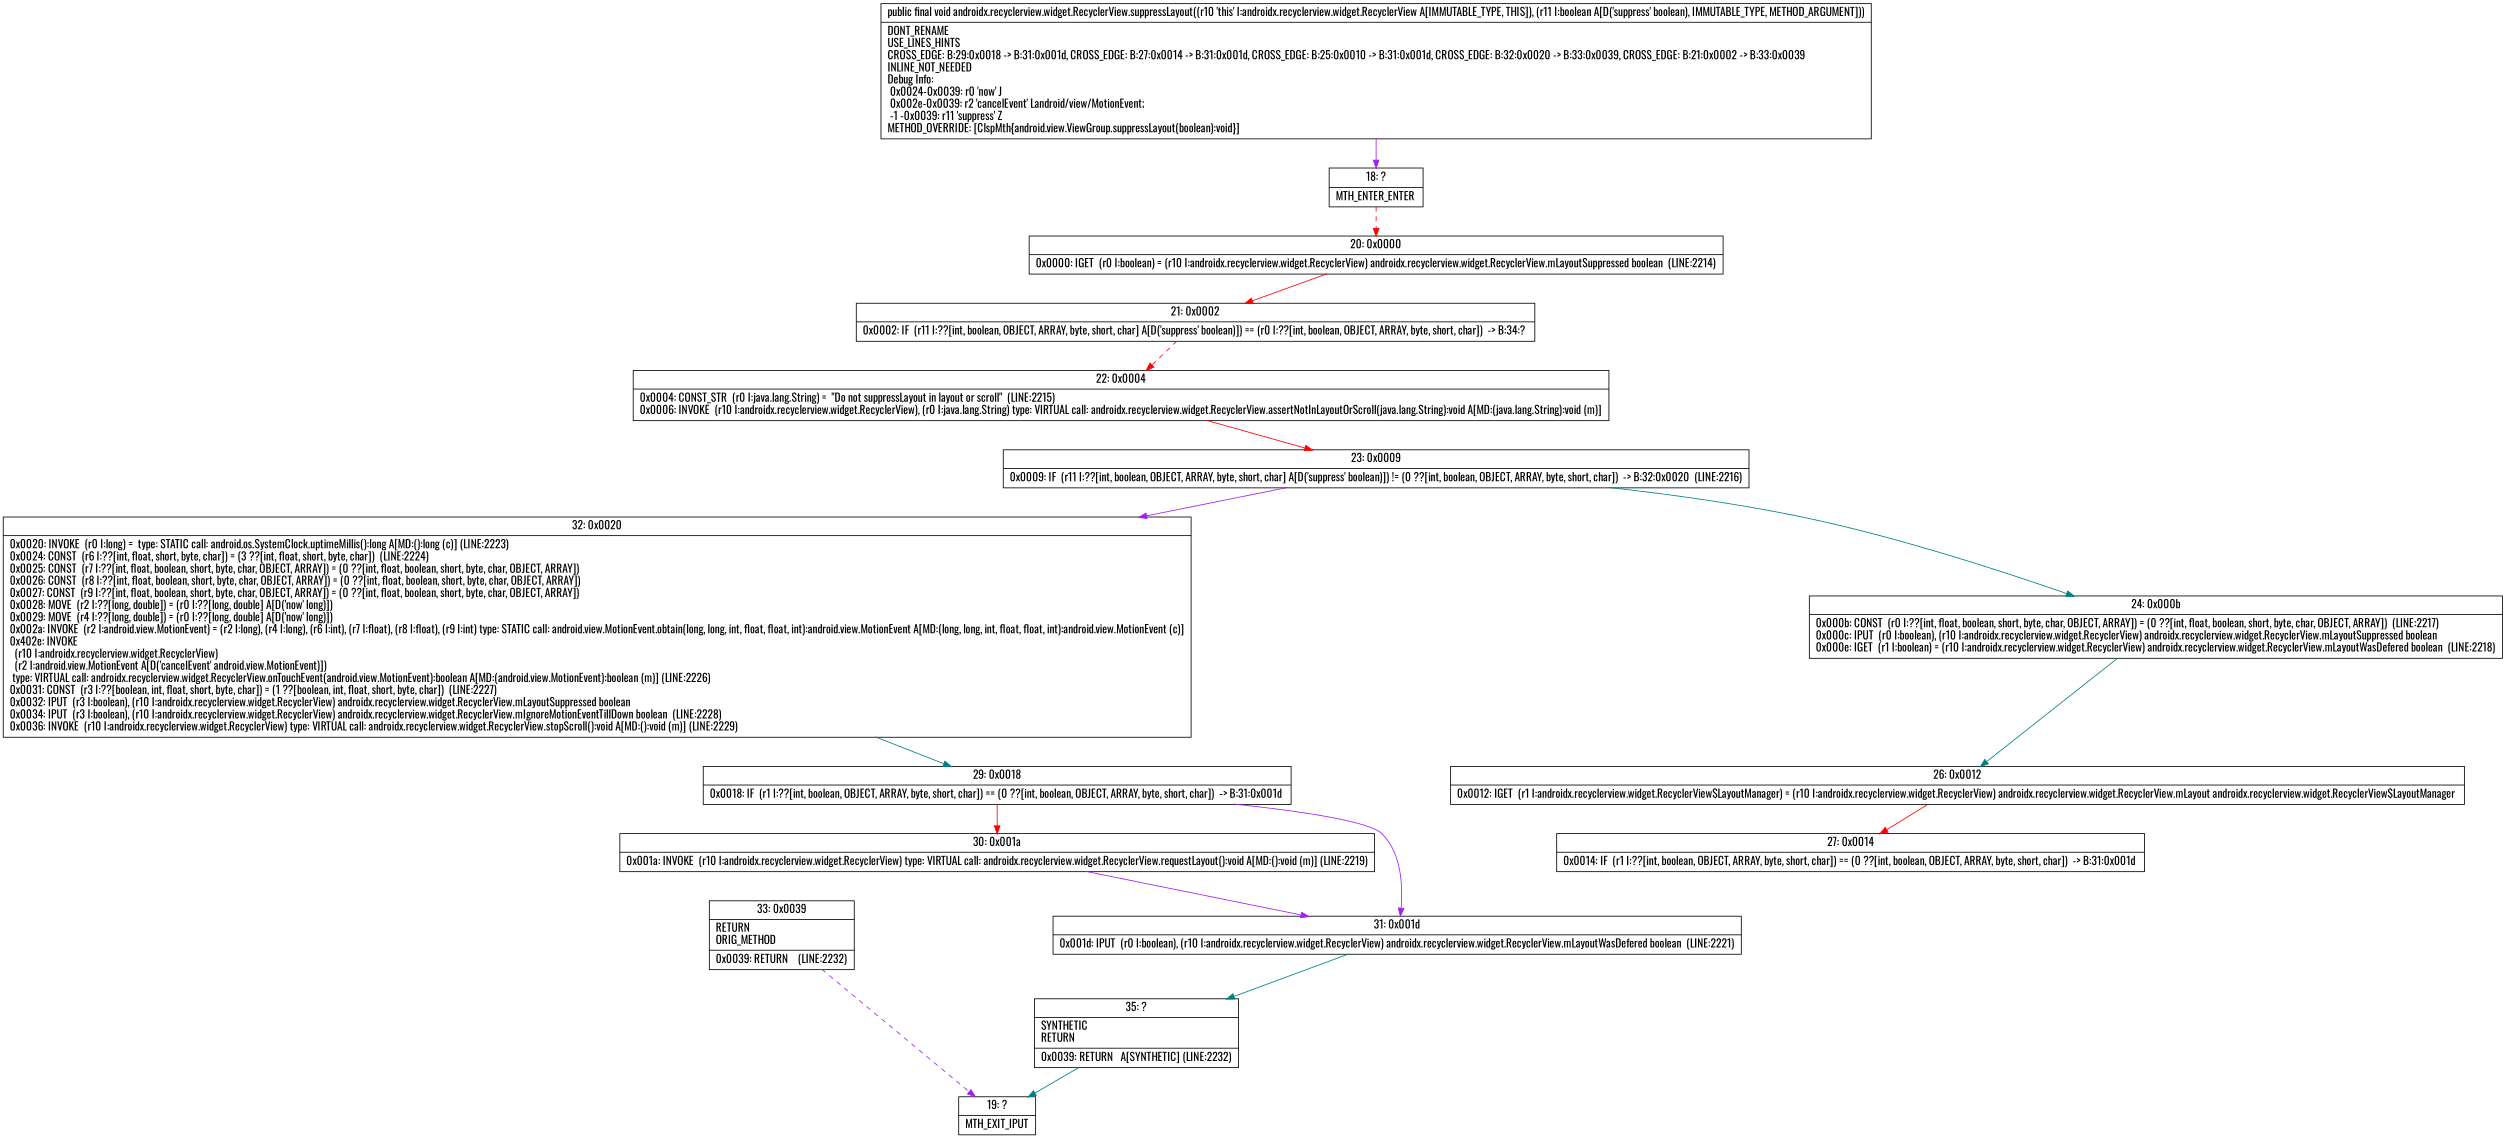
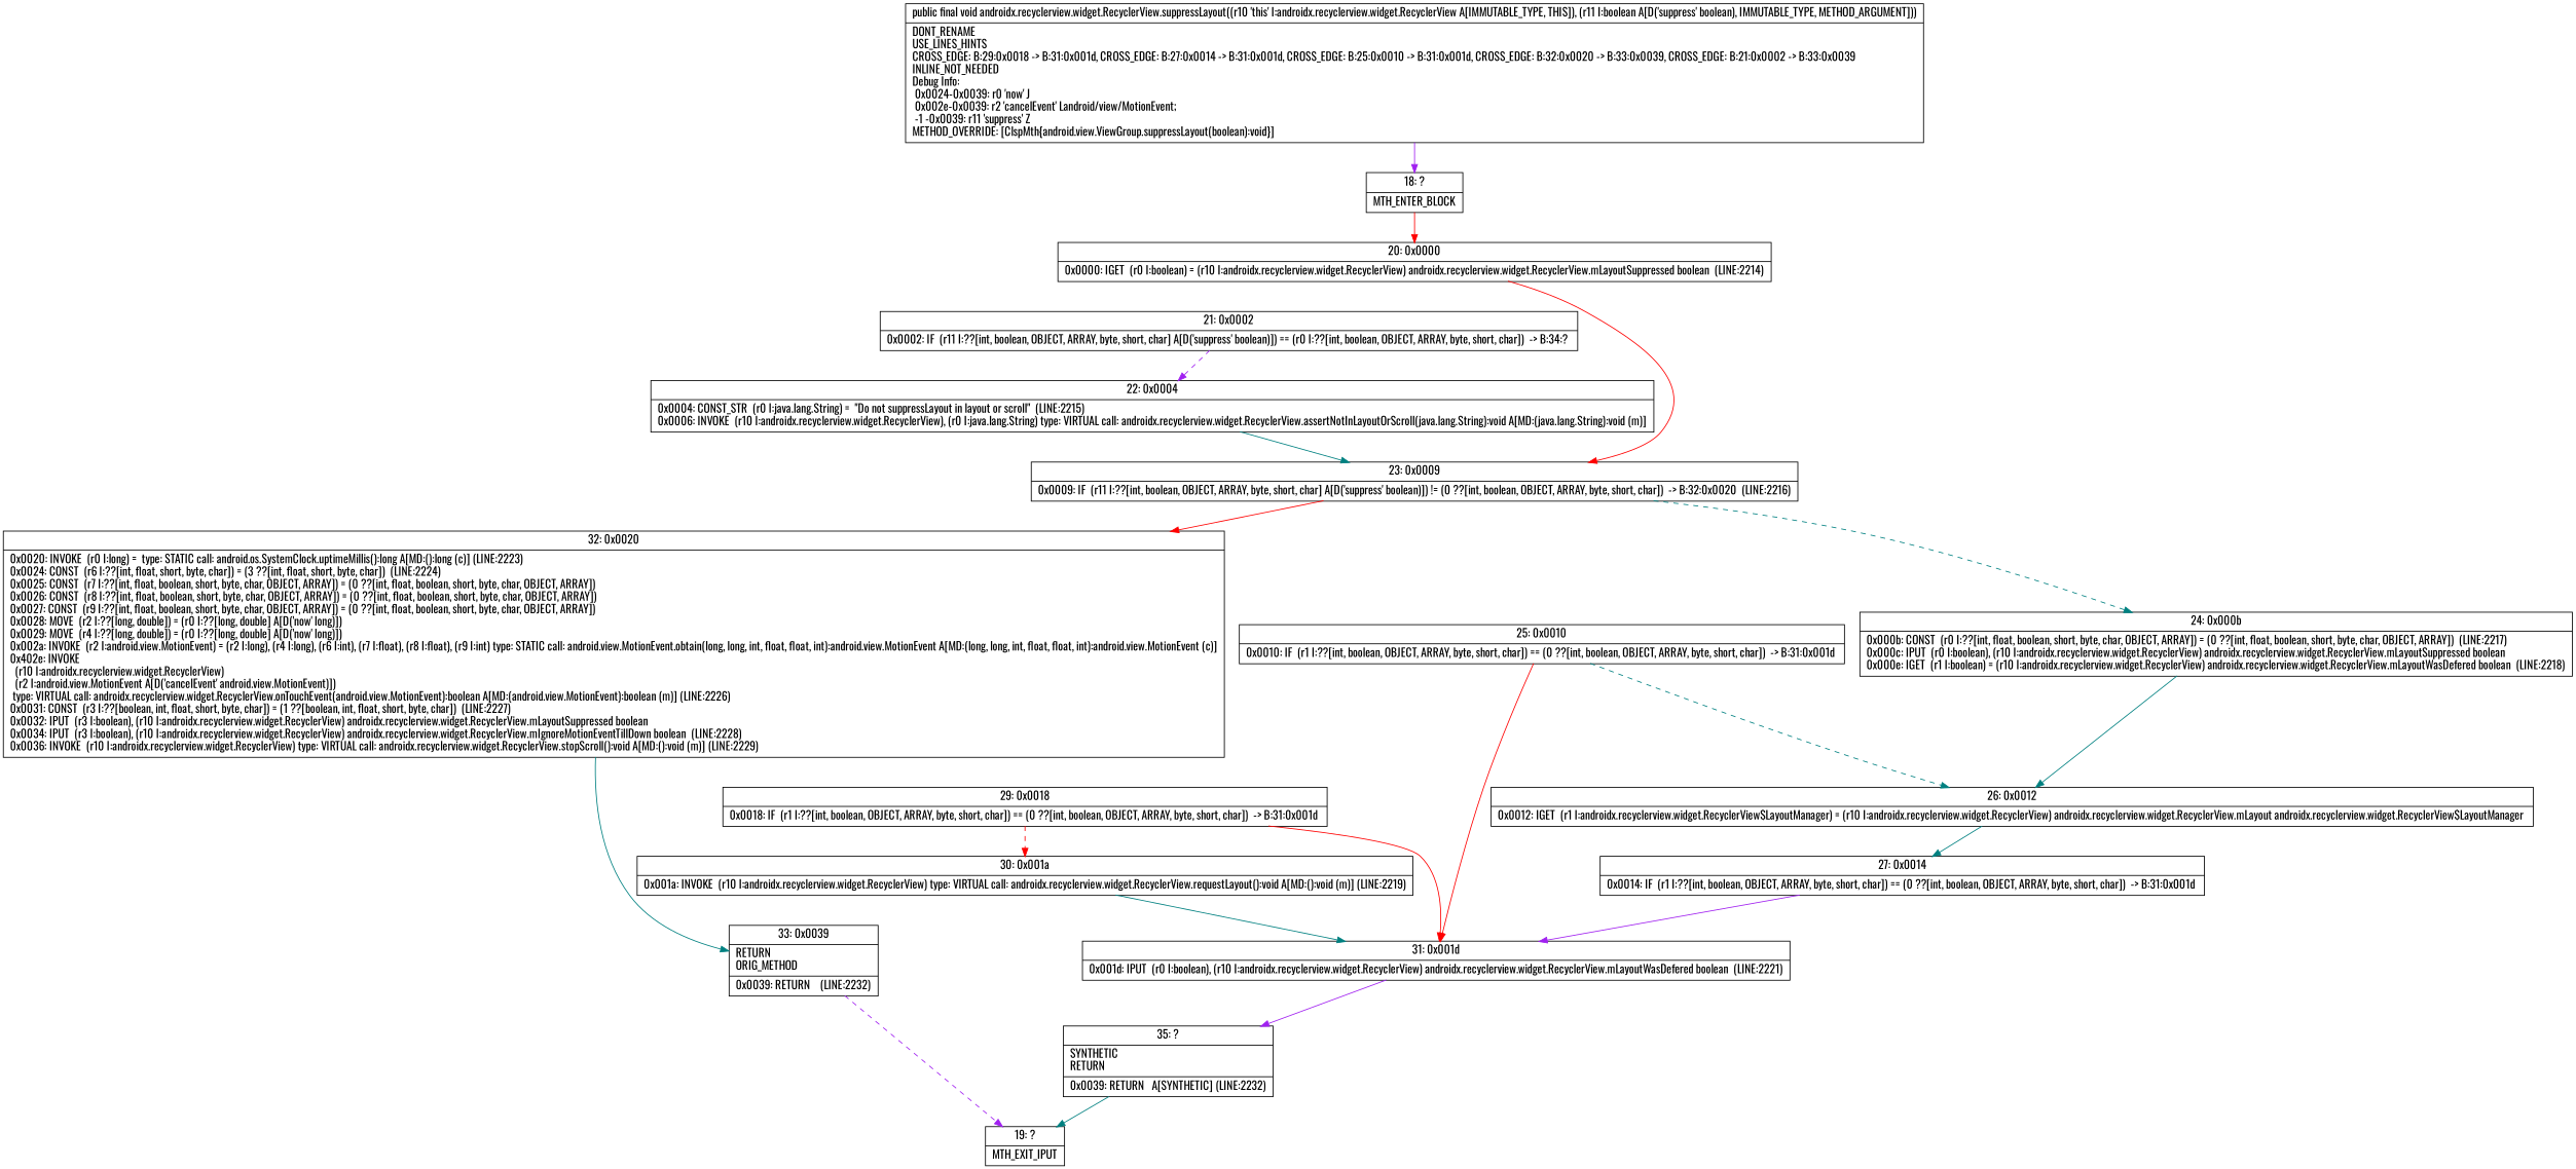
  digraph {
    fontname=Oswald
    node [fontname=Oswald shape=record]
    edge [color=red fontname=Oswald]
-   n1 [label="{18\:\ ?|MTH_ENTER_ENTER\l}"]
+   n1 [label="{18\:\ ?|MTH_ENTER_BLOCK\l}"]
    n2 [label="{20\:\ 0x0000|0x0000: IGET  (r0 I:boolean) = (r10 I:androidx.recyclerview.widget.RecyclerView) androidx.recyclerview.widget.RecyclerView.mLayoutSuppressed boolean  (LINE:2214)\l}"]
    n3 [label="{21\:\ 0x0002|0x0002: IF  (r11 I:??[int, boolean, OBJECT, ARRAY, byte, short, char] A[D('suppress' boolean)]) == (r0 I:??[int, boolean, OBJECT, ARRAY, byte, short, char])  \-\> B:34:? \l}"]
    n4 [label="{22\:\ 0x0004|0x0004: CONST_STR  (r0 I:java.lang.String) =  \"Do not suppressLayout in layout or scroll\"  (LINE:2215)\l0x0006: INVOKE  (r10 I:androidx.recyclerview.widget.RecyclerView), (r0 I:java.lang.String) type: VIRTUAL call: androidx.recyclerview.widget.RecyclerView.assertNotInLayoutOrScroll(java.lang.String):void A[MD:(java.lang.String):void (m)]\l}"]
    n5 [label="{23\:\ 0x0009|0x0009: IF  (r11 I:??[int, boolean, OBJECT, ARRAY, byte, short, char] A[D('suppress' boolean)]) != (0 ??[int, boolean, OBJECT, ARRAY, byte, short, char])  \-\> B:32:0x0020  (LINE:2216)\l}"]
    n6 [label="{24\:\ 0x000b|0x000b: CONST  (r0 I:??[int, float, boolean, short, byte, char, OBJECT, ARRAY]) = (0 ??[int, float, boolean, short, byte, char, OBJECT, ARRAY])  (LINE:2217)\l0x000c: IPUT  (r0 I:boolean), (r10 I:androidx.recyclerview.widget.RecyclerView) androidx.recyclerview.widget.RecyclerView.mLayoutSuppressed boolean \l0x000e: IGET  (r1 I:boolean) = (r10 I:androidx.recyclerview.widget.RecyclerView) androidx.recyclerview.widget.RecyclerView.mLayoutWasDefered boolean  (LINE:2218)\l}"]
    n7 [label="{32\:\ 0x0020|0x0020: INVOKE  (r0 I:long) =  type: STATIC call: android.os.SystemClock.uptimeMillis():long A[MD:():long (c)] (LINE:2223)\l0x0024: CONST  (r6 I:??[int, float, short, byte, char]) = (3 ??[int, float, short, byte, char])  (LINE:2224)\l0x0025: CONST  (r7 I:??[int, float, boolean, short, byte, char, OBJECT, ARRAY]) = (0 ??[int, float, boolean, short, byte, char, OBJECT, ARRAY]) \l0x0026: CONST  (r8 I:??[int, float, boolean, short, byte, char, OBJECT, ARRAY]) = (0 ??[int, float, boolean, short, byte, char, OBJECT, ARRAY]) \l0x0027: CONST  (r9 I:??[int, float, boolean, short, byte, char, OBJECT, ARRAY]) = (0 ??[int, float, boolean, short, byte, char, OBJECT, ARRAY]) \l0x0028: MOVE  (r2 I:??[long, double]) = (r0 I:??[long, double] A[D('now' long)]) \l0x0029: MOVE  (r4 I:??[long, double]) = (r0 I:??[long, double] A[D('now' long)]) \l0x002a: INVOKE  (r2 I:android.view.MotionEvent) = (r2 I:long), (r4 I:long), (r6 I:int), (r7 I:float), (r8 I:float), (r9 I:int) type: STATIC call: android.view.MotionEvent.obtain(long, long, int, float, float, int):android.view.MotionEvent A[MD:(long, long, int, float, float, int):android.view.MotionEvent (c)]\l0x402e: INVOKE  \l  (r10 I:androidx.recyclerview.widget.RecyclerView)\l  (r2 I:android.view.MotionEvent A[D('cancelEvent' android.view.MotionEvent)])\l type: VIRTUAL call: androidx.recyclerview.widget.RecyclerView.onTouchEvent(android.view.MotionEvent):boolean A[MD:(android.view.MotionEvent):boolean (m)] (LINE:2226)\l0x0031: CONST  (r3 I:??[boolean, int, float, short, byte, char]) = (1 ??[boolean, int, float, short, byte, char])  (LINE:2227)\l0x0032: IPUT  (r3 I:boolean), (r10 I:androidx.recyclerview.widget.RecyclerView) androidx.recyclerview.widget.RecyclerView.mLayoutSuppressed boolean \l0x0034: IPUT  (r3 I:boolean), (r10 I:androidx.recyclerview.widget.RecyclerView) androidx.recyclerview.widget.RecyclerView.mIgnoreMotionEventTillDown boolean  (LINE:2228)\l0x0036: INVOKE  (r10 I:androidx.recyclerview.widget.RecyclerView) type: VIRTUAL call: androidx.recyclerview.widget.RecyclerView.stopScroll():void A[MD:():void (m)] (LINE:2229)\l}"]
    n8 [label="{26\:\ 0x0012|0x0012: IGET  (r1 I:androidx.recyclerview.widget.RecyclerView$LayoutManager) = (r10 I:androidx.recyclerview.widget.RecyclerView) androidx.recyclerview.widget.RecyclerView.mLayout androidx.recyclerview.widget.RecyclerView$LayoutManager \l}"]
    n9 [label="{33\:\ 0x0039|RETURN\lORIG_METHOD\l|0x0039: RETURN    (LINE:2232)\l}"]
+   n10 [label="{25\:\ 0x0010|0x0010: IF  (r1 I:??[int, boolean, OBJECT, ARRAY, byte, short, char]) == (0 ??[int, boolean, OBJECT, ARRAY, byte, short, char])  \-\> B:31:0x001d \l}"]
    n11 [label="{31\:\ 0x001d|0x001d: IPUT  (r0 I:boolean), (r10 I:androidx.recyclerview.widget.RecyclerView) androidx.recyclerview.widget.RecyclerView.mLayoutWasDefered boolean  (LINE:2221)\l}"]
    n12 [label="{27\:\ 0x0014|0x0014: IF  (r1 I:??[int, boolean, OBJECT, ARRAY, byte, short, char]) == (0 ??[int, boolean, OBJECT, ARRAY, byte, short, char])  \-\> B:31:0x001d \l}"]
    n13 [label="{35\:\ ?|SYNTHETIC\lRETURN\l|0x0039: RETURN   A[SYNTHETIC] (LINE:2232)\l}"]
    n14 [label="{29\:\ 0x0018|0x0018: IF  (r1 I:??[int, boolean, OBJECT, ARRAY, byte, short, char]) == (0 ??[int, boolean, OBJECT, ARRAY, byte, short, char])  \-\> B:31:0x001d \l}"]
    n15 [label="{30\:\ 0x001a|0x001a: INVOKE  (r10 I:androidx.recyclerview.widget.RecyclerView) type: VIRTUAL call: androidx.recyclerview.widget.RecyclerView.requestLayout():void A[MD:():void (m)] (LINE:2219)\l}"]
    n16 [label="{19\:\ ?|MTH_EXIT_IPUT\l}"]
    n17 [label="{public final void androidx.recyclerview.widget.RecyclerView.suppressLayout((r10 'this' I:androidx.recyclerview.widget.RecyclerView A[IMMUTABLE_TYPE, THIS]), (r11 I:boolean A[D('suppress' boolean), IMMUTABLE_TYPE, METHOD_ARGUMENT]))  | DONT_RENAME\lUSE_LINES_HINTS\lCROSS_EDGE: B:29:0x0018 \-\> B:31:0x001d, CROSS_EDGE: B:27:0x0014 \-\> B:31:0x001d, CROSS_EDGE: B:25:0x0010 \-\> B:31:0x001d, CROSS_EDGE: B:32:0x0020 \-\> B:33:0x0039, CROSS_EDGE: B:21:0x0002 \-\> B:33:0x0039\lINLINE_NOT_NEEDED\lDebug Info:\l  0x0024\-0x0039: r0 'now' J\l  0x002e\-0x0039: r2 'cancelEvent' Landroid\/view\/MotionEvent;\l  \-1 \-0x0039: r11 'suppress' Z\lMETHOD_OVERRIDE: [ClspMth\{android.view.ViewGroup.suppressLayout(boolean):void\}]\l}"]
-   n1 -> n2 [style=dashed]
-   n2 -> n3
-   n3 -> n4 [style=dashed]
-   n4 -> n5
-   n5 -> n6 [color=teal style=solid]
-   n5 -> n7 [color=purple]
+   n1 -> n2
+   n2 -> n5
+   n3 -> n4 [color=purple style=dashed]
+   n4 -> n5 [color=teal]
+   n5 -> n6 [color=teal style=dashed]
+   n5 -> n7
    n6 -> n8 [color=teal]
-   n7 -> n14 [color=teal]
-   n8 -> n12
+   n7 -> n9 [color=teal]
+   n8 -> n12 [color=teal]
    n9 -> n16 [color=purple style=dashed]
-   n11 -> n13 [color=teal]
+   n10 -> n8 [color=teal style=dashed]
+   n10 -> n11
+   n11 -> n13 [color=purple]
+   n12 -> n11 [color=purple]
    n13 -> n16 [color=teal]
-   n14 -> n11 [color=purple]
-   n14 -> n15 [style=solid]
-   n15 -> n11 [color=purple]
+   n14 -> n11
+   n14 -> n15 [style=dashed]
+   n15 -> n11 [color=teal]
    n17 -> n1 [color=purple]
  }
